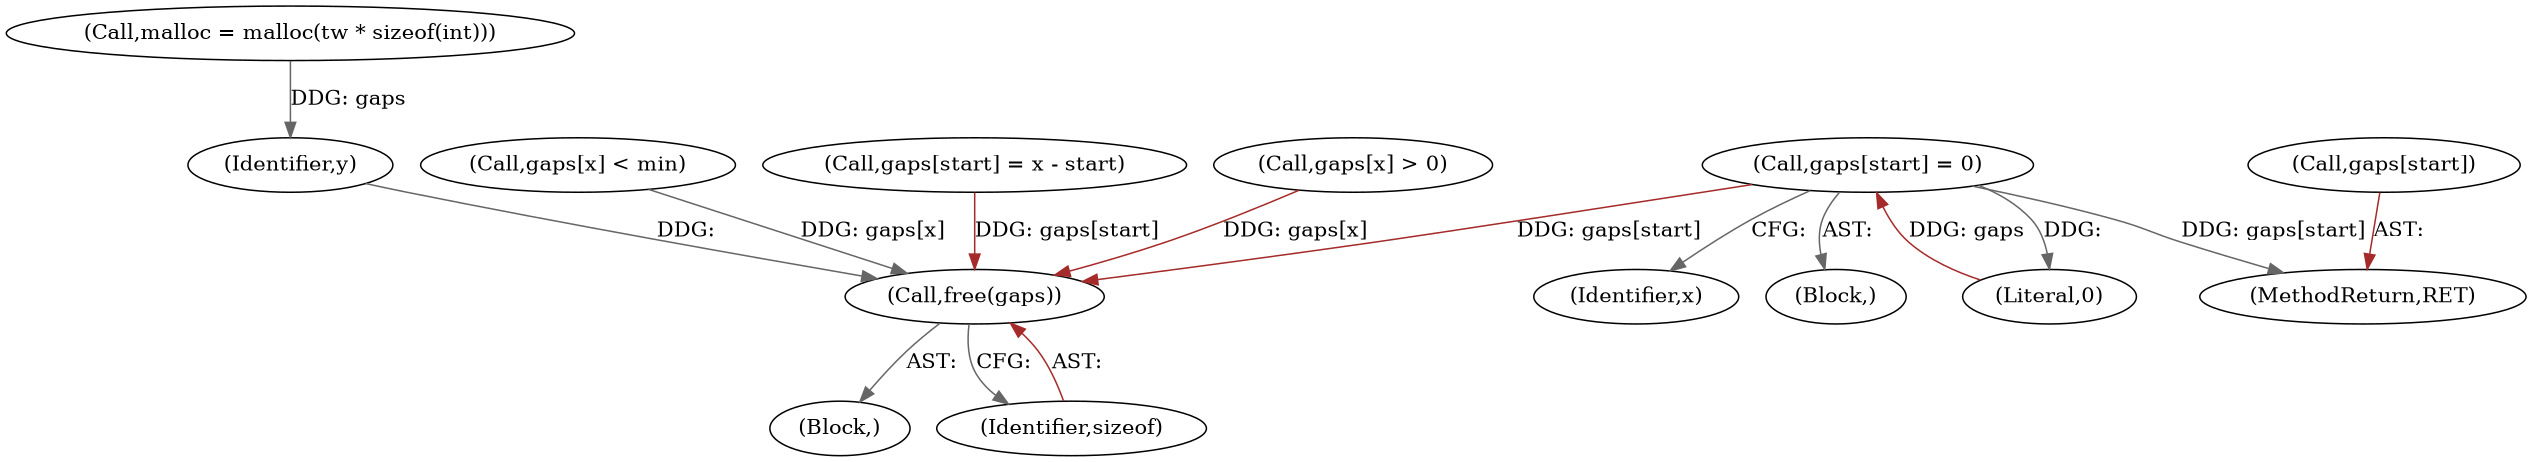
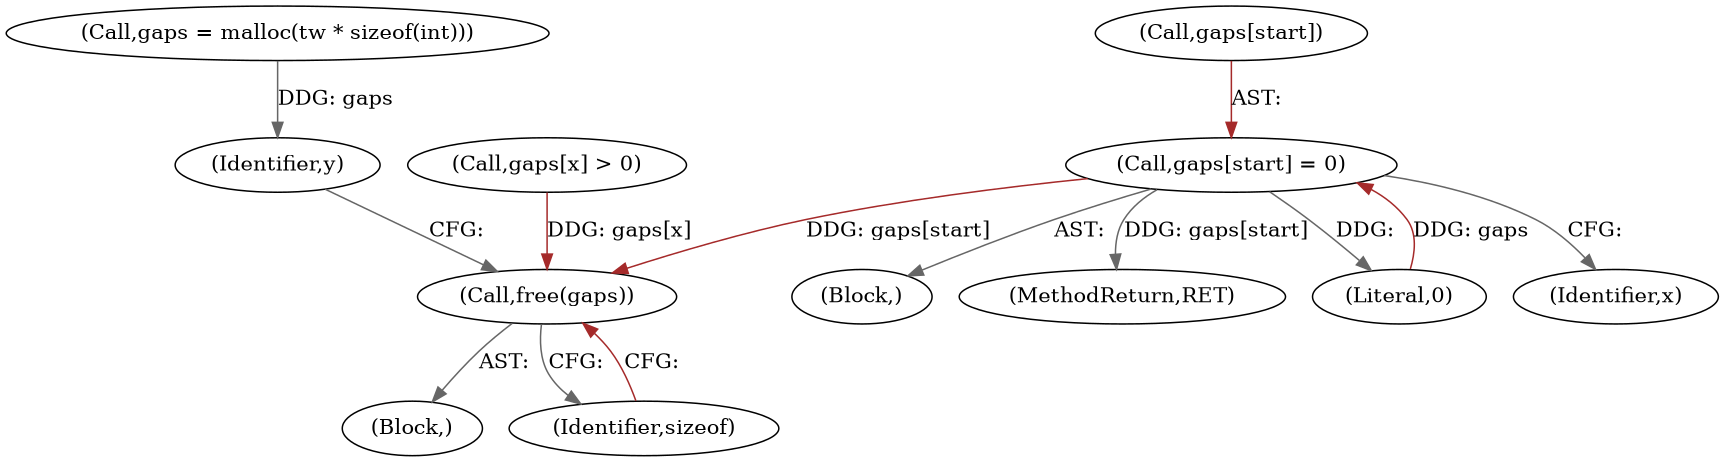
  digraph {
    edge [color=gray40]
    n1 [label="(Call,gaps[start] = 0)"]
    n2 [label="(Call,free(gaps))"]
    n3 [label="(Block,)"]
    n4 [label="(MethodReturn,RET)"]
    n5 [label="(Literal,0)"]
    n6 [label="(Identifier,x)"]
    n7 [label="(Block,)"]
    n8 [label="(Identifier,sizeof)"]
-   n9 [label="(Call,malloc = malloc(tw * sizeof(int)))"]
+   n9 [label="(Call,gaps = malloc(tw * sizeof(int)))"]
    n10 [label="(Identifier,y)"]
-   n11 [label="(Call,gaps[x] < min)"]
-   n12 [label="(Call,gaps[start] = x - start)"]
    n13 [label="(Call,gaps[x] > 0)"]
    n14 [label="(Call,gaps[start])"]
    n1 -> n2 [color=brown label="DDG: gaps[start]"]
    n1 -> n3 [label="AST: "]
    n1 -> n4 [label="DDG: gaps[start]"]
    n1 -> n5 [label="DDG: "]
    n1 -> n6 [label="CFG: "]
    n2 -> n7 [label="AST: "]
    n2 -> n8 [label="CFG: "]
    n5 -> n1 [color=brown label="DDG: gaps"]
-   n8 -> n2 [color=brown label="AST: "]
+   n8 -> n2 [color=brown label="CFG: "]
    n9 -> n10 [label="DDG: gaps"]
-   n10 -> n2 [label="DDG: "]
-   n11 -> n2 [label="DDG: gaps[x]"]
-   n12 -> n2 [color=brown label="DDG: gaps[start]"]
+   n10 -> n2 [label="CFG: "]
    n13 -> n2 [color=brown label="DDG: gaps[x]"]
-   n14 -> n4 [color=brown label="AST: "]
+   n14 -> n1 [color=brown label="AST: "]
  }
